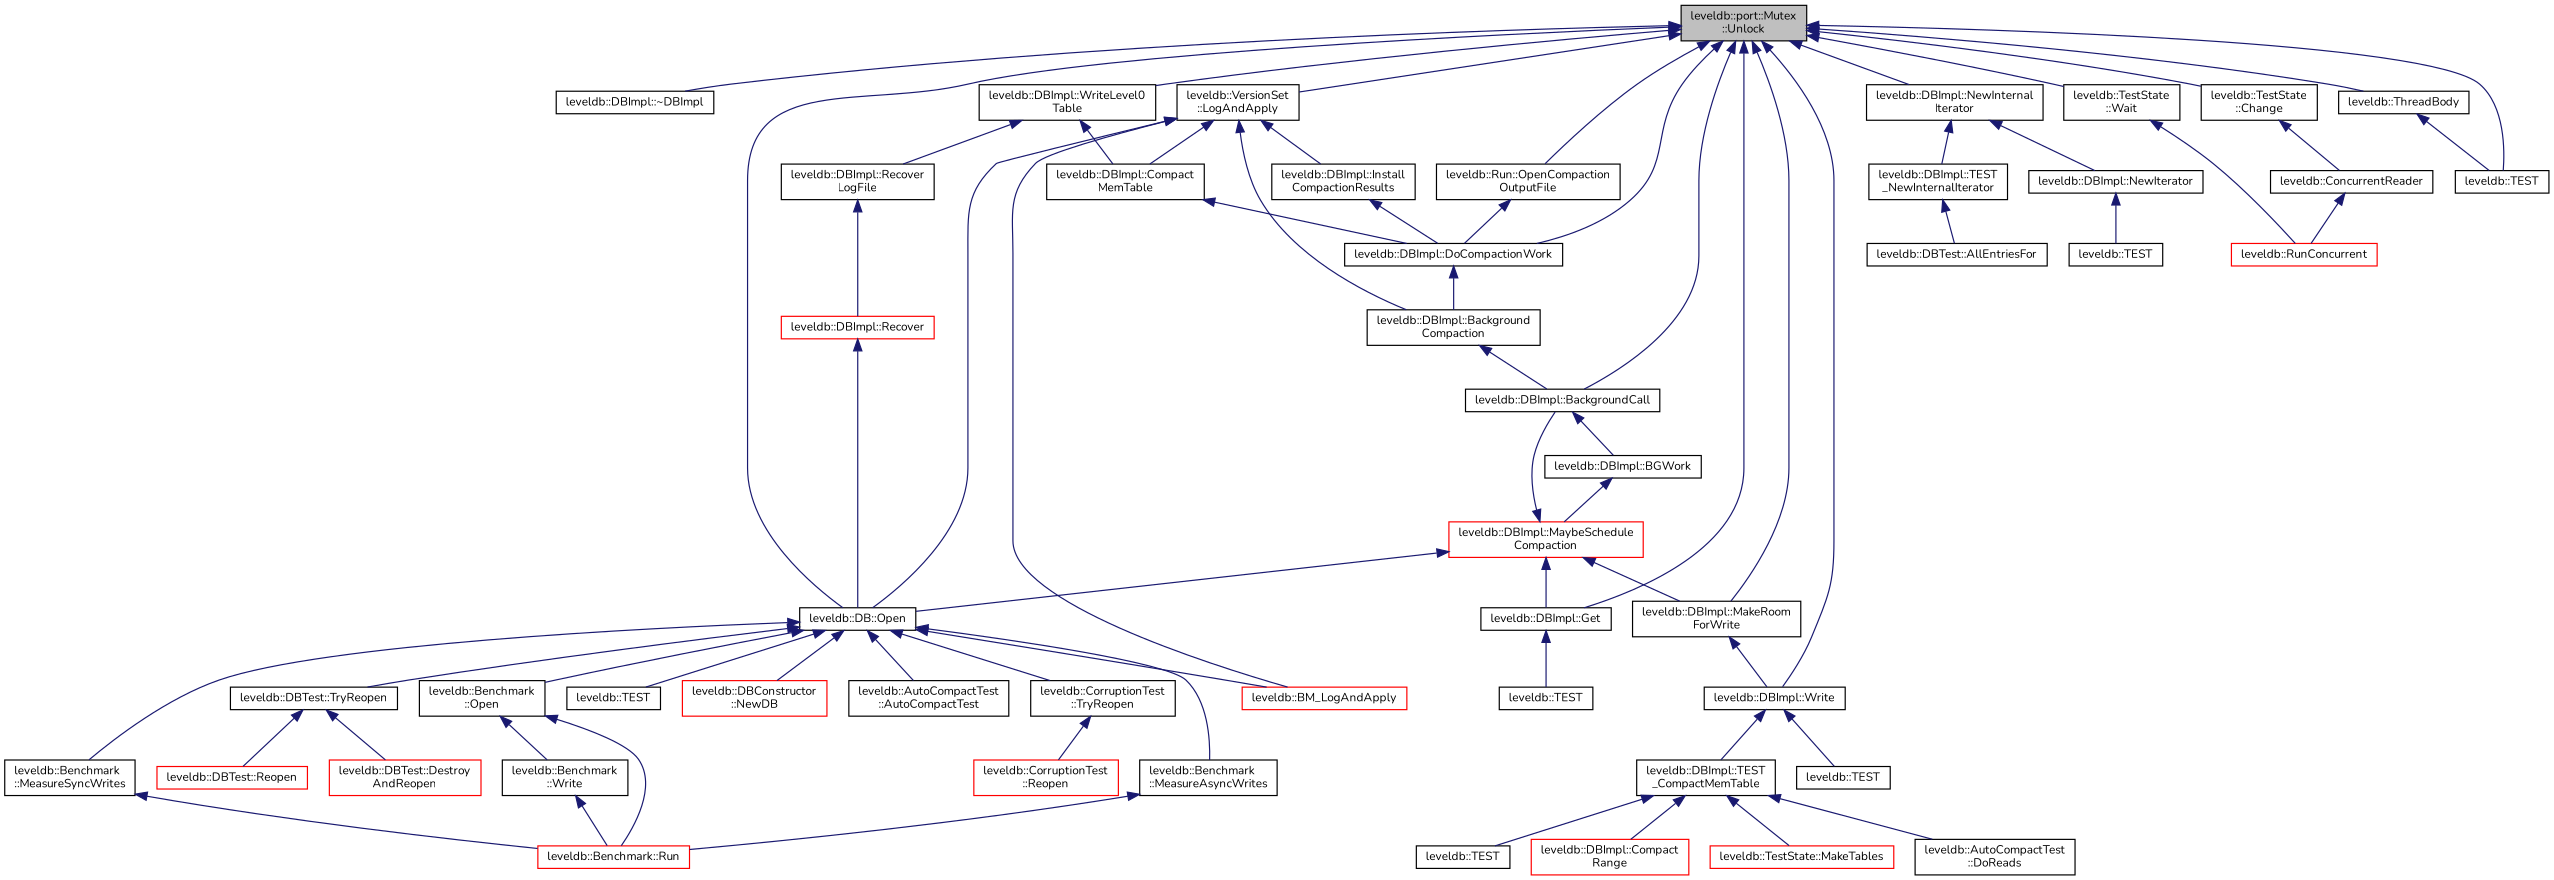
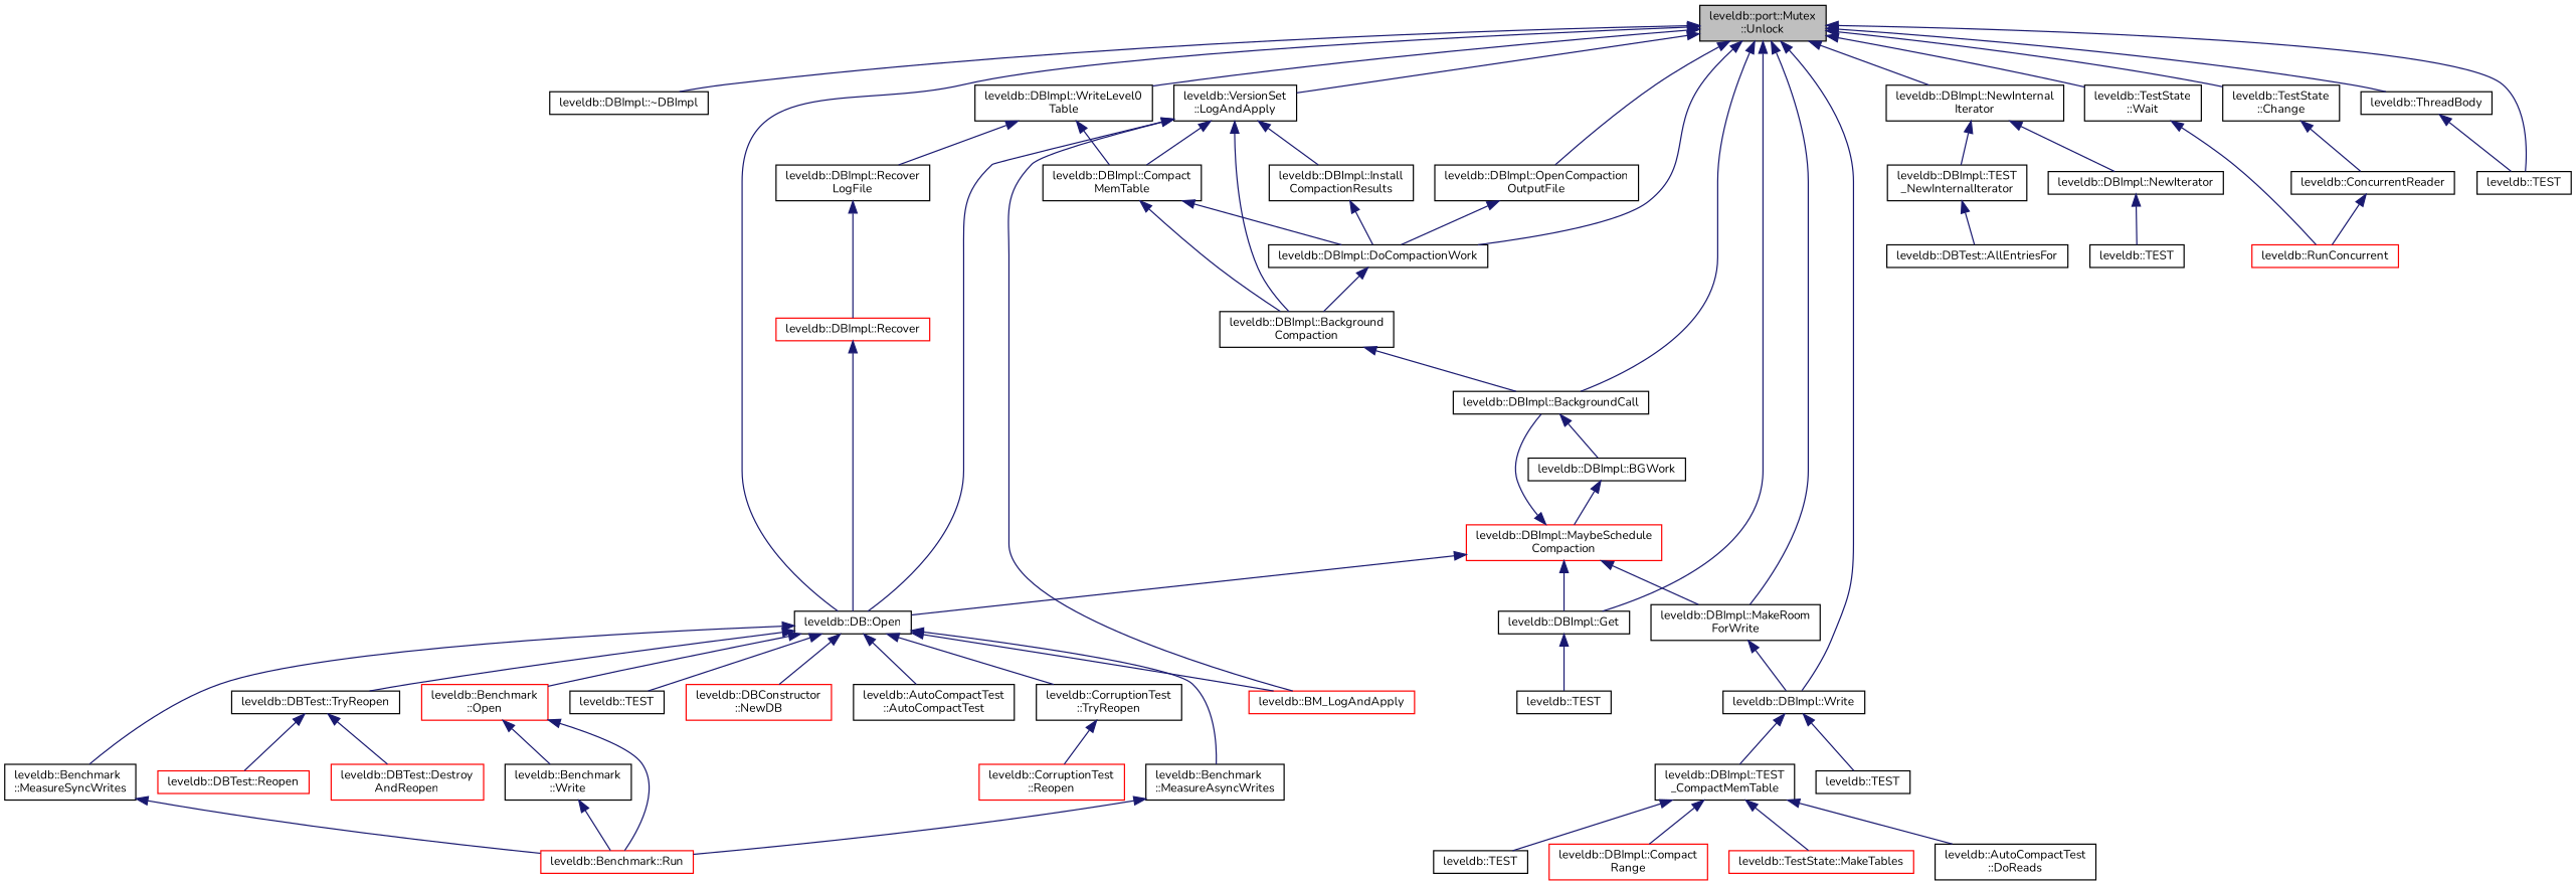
  digraph {
    fontname=Nunito
    rankdir=TB
    node [color=black fillcolor=white fontname=Nunito fontsize=10 shape=record style=filled]
    edge [color=midnightblue dir=back fontname=Nunito fontsize=10 labelfontname=Helvetica labelfontsize=10 style=solid]
    n1 [fillcolor=grey75 fontcolor=black height=0.2 label="leveldb::port::Mutex\l::Unlock" width=0.4]
    n2 [height=0.2 label="leveldb::DBImpl::~DBImpl" width=0.4]
    n3 [height=0.2 label="leveldb::DBImpl::WriteLevel0\lTable" width=0.4]
    n4 [height=0.2 label="leveldb::DB::Open" width=0.4]
    n5 [height=0.2 label="leveldb::DBImpl::BackgroundCall" width=0.4]
    n6 [height=0.2 label="leveldb::DBImpl::Get" width=0.4]
    n7 [height=0.2 label="leveldb::DBImpl::MakeRoom\lForWrite" width=0.4]
    n8 [height=0.2 label="leveldb::DBImpl::Write" width=0.4]
    n9 [height=0.2 label="leveldb::DBImpl::DoCompactionWork" width=0.4]
-   n10 [height=0.2 label="leveldb::Run::OpenCompaction\lOutputFile" width=0.4]
+   n10 [height=0.2 label="leveldb::DBImpl::OpenCompaction\lOutputFile" width=0.4]
    n11 [height=0.2 label="leveldb::DBImpl::NewInternal\lIterator" width=0.4]
    n12 [height=0.2 label="leveldb::TestState\l::Wait" width=0.4]
    n13 [height=0.2 label="leveldb::TestState\l::Change" width=0.4]
    n14 [height=0.2 label="leveldb::VersionSet\l::LogAndApply" width=0.4]
    n15 [height=0.2 label="leveldb::ThreadBody" width=0.4]
    n16 [height=0.2 label="leveldb::TEST" width=0.4]
    n17 [height=0.2 label="leveldb::DBImpl::Recover\lLogFile" width=0.4]
    n18 [height=0.2 label="leveldb::DBImpl::Compact\lMemTable" width=0.4]
    n19 [height=0.2 label="leveldb::AutoCompactTest\l::AutoCompactTest" width=0.4]
    n20 [height=0.2 label="leveldb::CorruptionTest\l::TryReopen" width=0.4]
-   n21 [height=0.2 label="leveldb::Benchmark\l::Open" width=0.4]
+   n21 [color=red height=0.2 label="leveldb::Benchmark\l::Open" width=0.4]
    n22 [height=0.2 label="leveldb::Benchmark\l::MeasureAsyncWrites" width=0.4]
    n23 [height=0.2 label="leveldb::Benchmark\l::MeasureSyncWrites" width=0.4]
    n24 [height=0.2 label="leveldb::DBTest::TryReopen" width=0.4]
    n25 [height=0.2 label="leveldb::TEST" width=0.4]
    n26 [color=red height=0.2 label="leveldb::BM_LogAndApply" width=0.4]
    n27 [color=red height=0.2 label="leveldb::DBConstructor\l::NewDB" width=0.4]
    n28 [height=0.2 label="leveldb::DBImpl::BGWork" width=0.4]
    n29 [height=0.2 label="leveldb::TEST" width=0.4]
    n30 [height=0.2 label="leveldb::TEST" width=0.4]
    n31 [height=0.2 label="leveldb::DBImpl::TEST\l_CompactMemTable" width=0.4]
    n32 [height=0.2 label="leveldb::DBImpl::Background\lCompaction" width=0.4]
    n33 [height=0.2 label="leveldb::DBImpl::TEST\l_NewInternalIterator" width=0.4]
    n34 [height=0.2 label="leveldb::DBImpl::NewIterator" width=0.4]
    n35 [color=red height=0.2 label="leveldb::RunConcurrent" width=0.4]
    n36 [height=0.2 label="leveldb::ConcurrentReader" width=0.4]
    n37 [height=0.2 label="leveldb::DBImpl::Install\lCompactionResults" width=0.4]
    n38 [color=red height=0.2 label="leveldb::DBImpl::Recover" width=0.4]
    n39 [color=red height=0.2 label="leveldb::CorruptionTest\l::Reopen" width=0.4]
    n40 [color=red height=0.2 label="leveldb::Benchmark::Run" width=0.4]
    n41 [height=0.2 label="leveldb::Benchmark\l::Write" width=0.4]
    n42 [color=red height=0.2 label="leveldb::DBTest::Reopen" width=0.4]
    n43 [color=red height=0.2 label="leveldb::DBTest::Destroy\lAndReopen" width=0.4]
    n44 [color=red height=0.2 label="leveldb::DBImpl::MaybeSchedule\lCompaction" width=0.4]
    n45 [height=0.2 label="leveldb::AutoCompactTest\l::DoReads" width=0.4]
    n46 [height=0.2 label="leveldb::TEST" width=0.4]
    n47 [color=red height=0.2 label="leveldb::DBImpl::Compact\lRange" width=0.4]
    n48 [color=red height=0.2 label="leveldb::TestState::MakeTables" width=0.4]
    n49 [height=0.2 label="leveldb::DBTest::AllEntriesFor" width=0.4]
    n50 [height=0.2 label="leveldb::TEST" width=0.4]
    n1 -> n2
    n1 -> n3
    n1 -> n4
    n1 -> n5
    n1 -> n6
    n1 -> n7
    n1 -> n8
    n1 -> n9
    n1 -> n10
    n1 -> n11
    n1 -> n12
    n1 -> n13
    n1 -> n14
    n1 -> n15
    n1 -> n16
    n3 -> n17
    n3 -> n18
    n4 -> n19
    n4 -> n20
    n4 -> n21
    n4 -> n22
    n4 -> n23
    n4 -> n24
    n4 -> n25
    n4 -> n26
    n4 -> n27
    n5 -> n28
    n6 -> n29
    n7 -> n8
    n8 -> n30
    n8 -> n31
    n9 -> n32
    n10 -> n9
    n11 -> n33
    n11 -> n34
    n12 -> n35
    n13 -> n36
    n14 -> n4
    n14 -> n18
    n14 -> n26
    n14 -> n32
    n14 -> n37
    n15 -> n16
    n17 -> n38
    n18 -> n9
+   n18 -> n32
    n20 -> n39
    n21 -> n40
    n21 -> n41
    n22 -> n40
    n23 -> n40
    n24 -> n42
    n24 -> n43
    n28 -> n44
    n31 -> n45
    n31 -> n46
    n31 -> n47
    n31 -> n48
    n32 -> n5
    n33 -> n49
    n34 -> n50
    n36 -> n35
    n37 -> n9
    n38 -> n4
    n41 -> n40
    n44 -> n4
    n44 -> n5
    n44 -> n6
    n44 -> n7
  }
